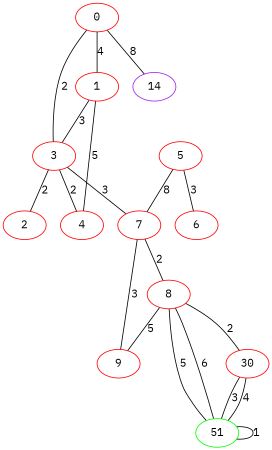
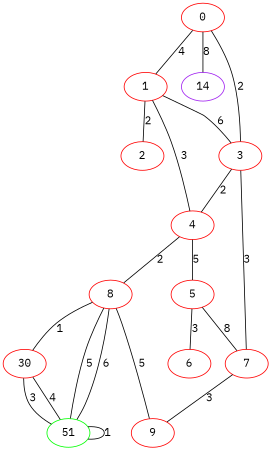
  graph {
    fontname="IBM Plex Mono"
    node [color=red fontname="IBM Plex Mono" weight=1]
    edge [fontname="IBM Plex Mono"]
    0
    1
    n3 [color=purple label=14 weight=4]
    3
    2
    4
    7
    5
    6
    8
    9
    n12 [label=30]
    n13 [color=green label=51 weight=2]
    0 -- 1 [label=4]
    0 -- n3 [label=8]
    0 -- 3 [label=2]
-   1 -- 3 [label=3]
-   3 -- 2 [label=2]
-   1 -- 4 [label=5]
+   1 -- 3 [label=6]
+   1 -- 2 [label=2]
+   1 -- 4 [label=3]
    3 -- 4 [label=2]
    3 -- 7 [label=3]
-   7 -- 8 [label=2]
+   4 -- 5 [label=5]
+   4 -- 8 [label=2]
    7 -- 9 [label=3]
    5 -- 7 [label=8]
    5 -- 6 [label=3]
    8 -- 9 [label=5]
-   8 -- n12 [label=2]
+   8 -- n12 [label=1]
    8 -- n13 [label=5]
    8 -- n13 [label=6]
    n12 -- n13 [label=3]
    n12 -- n13 [label=4]
    n13 -- n13 [label=1]
  }
